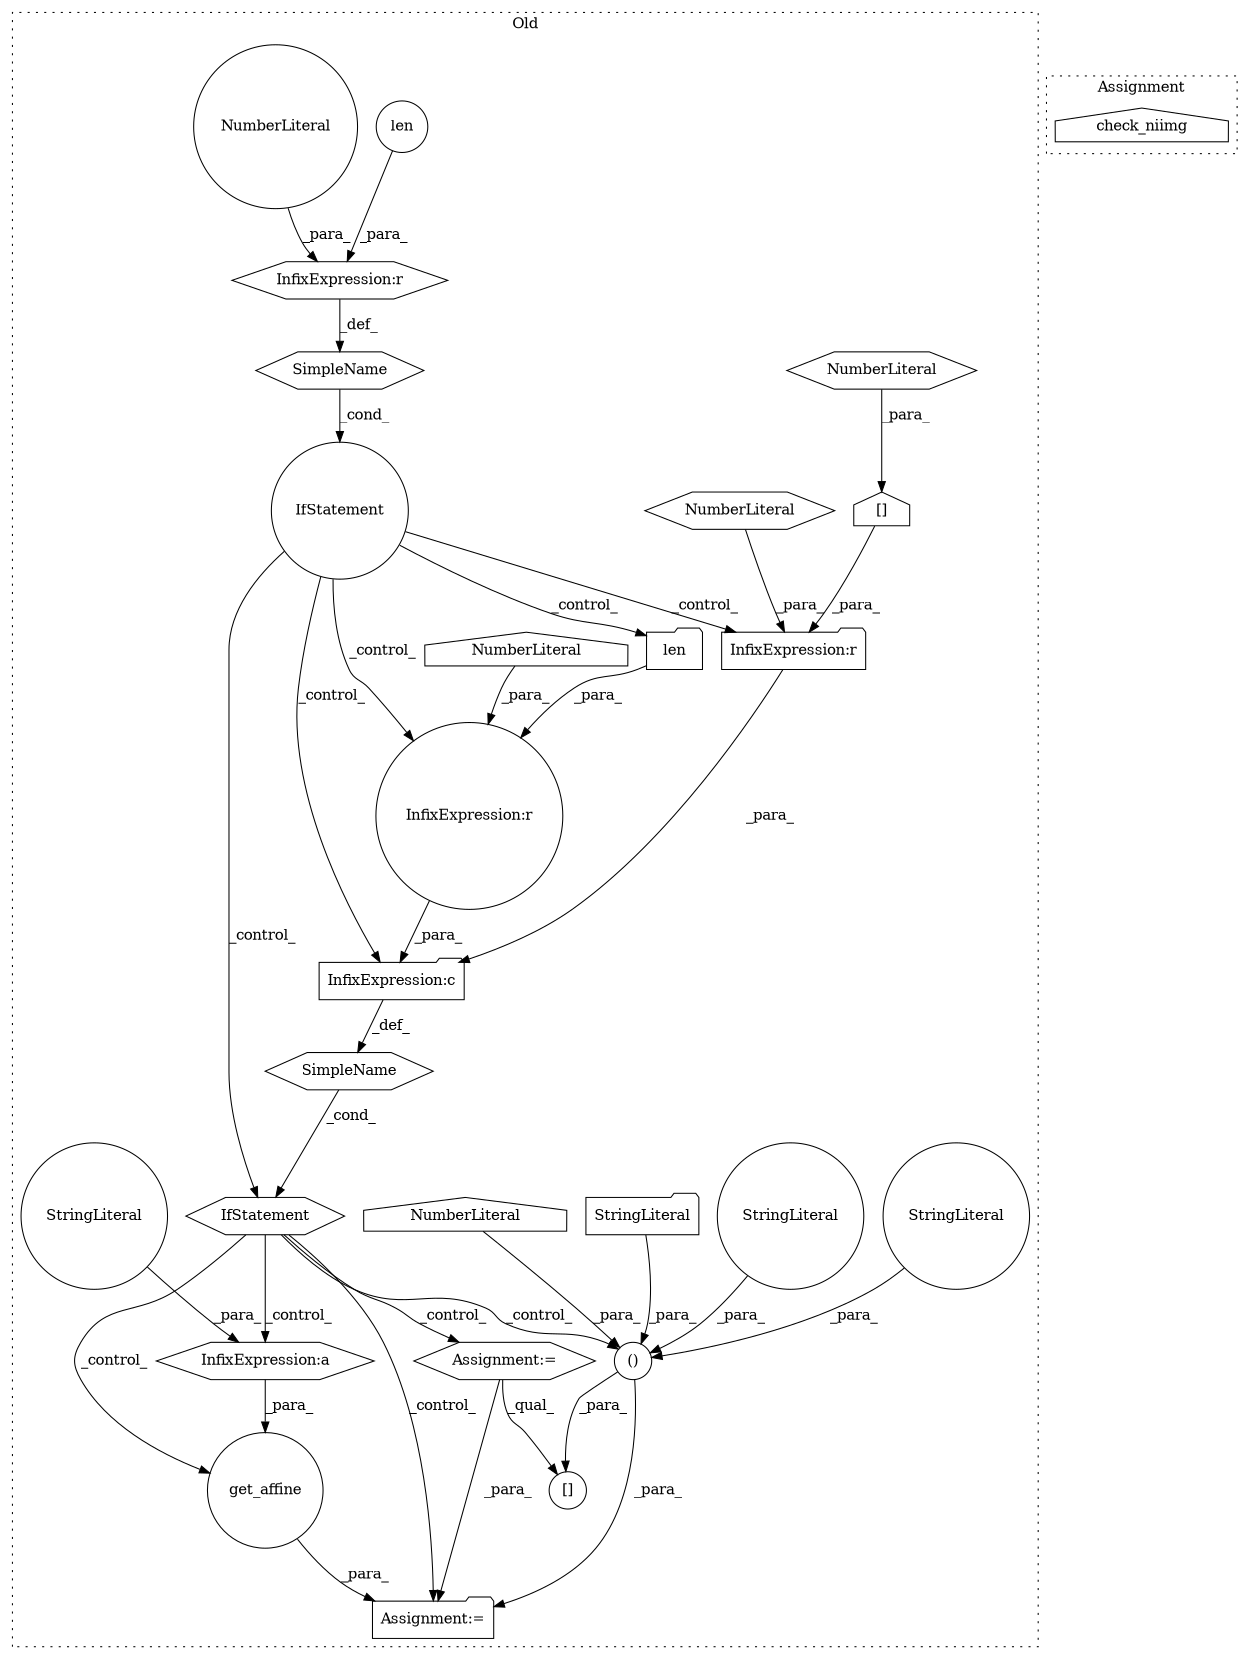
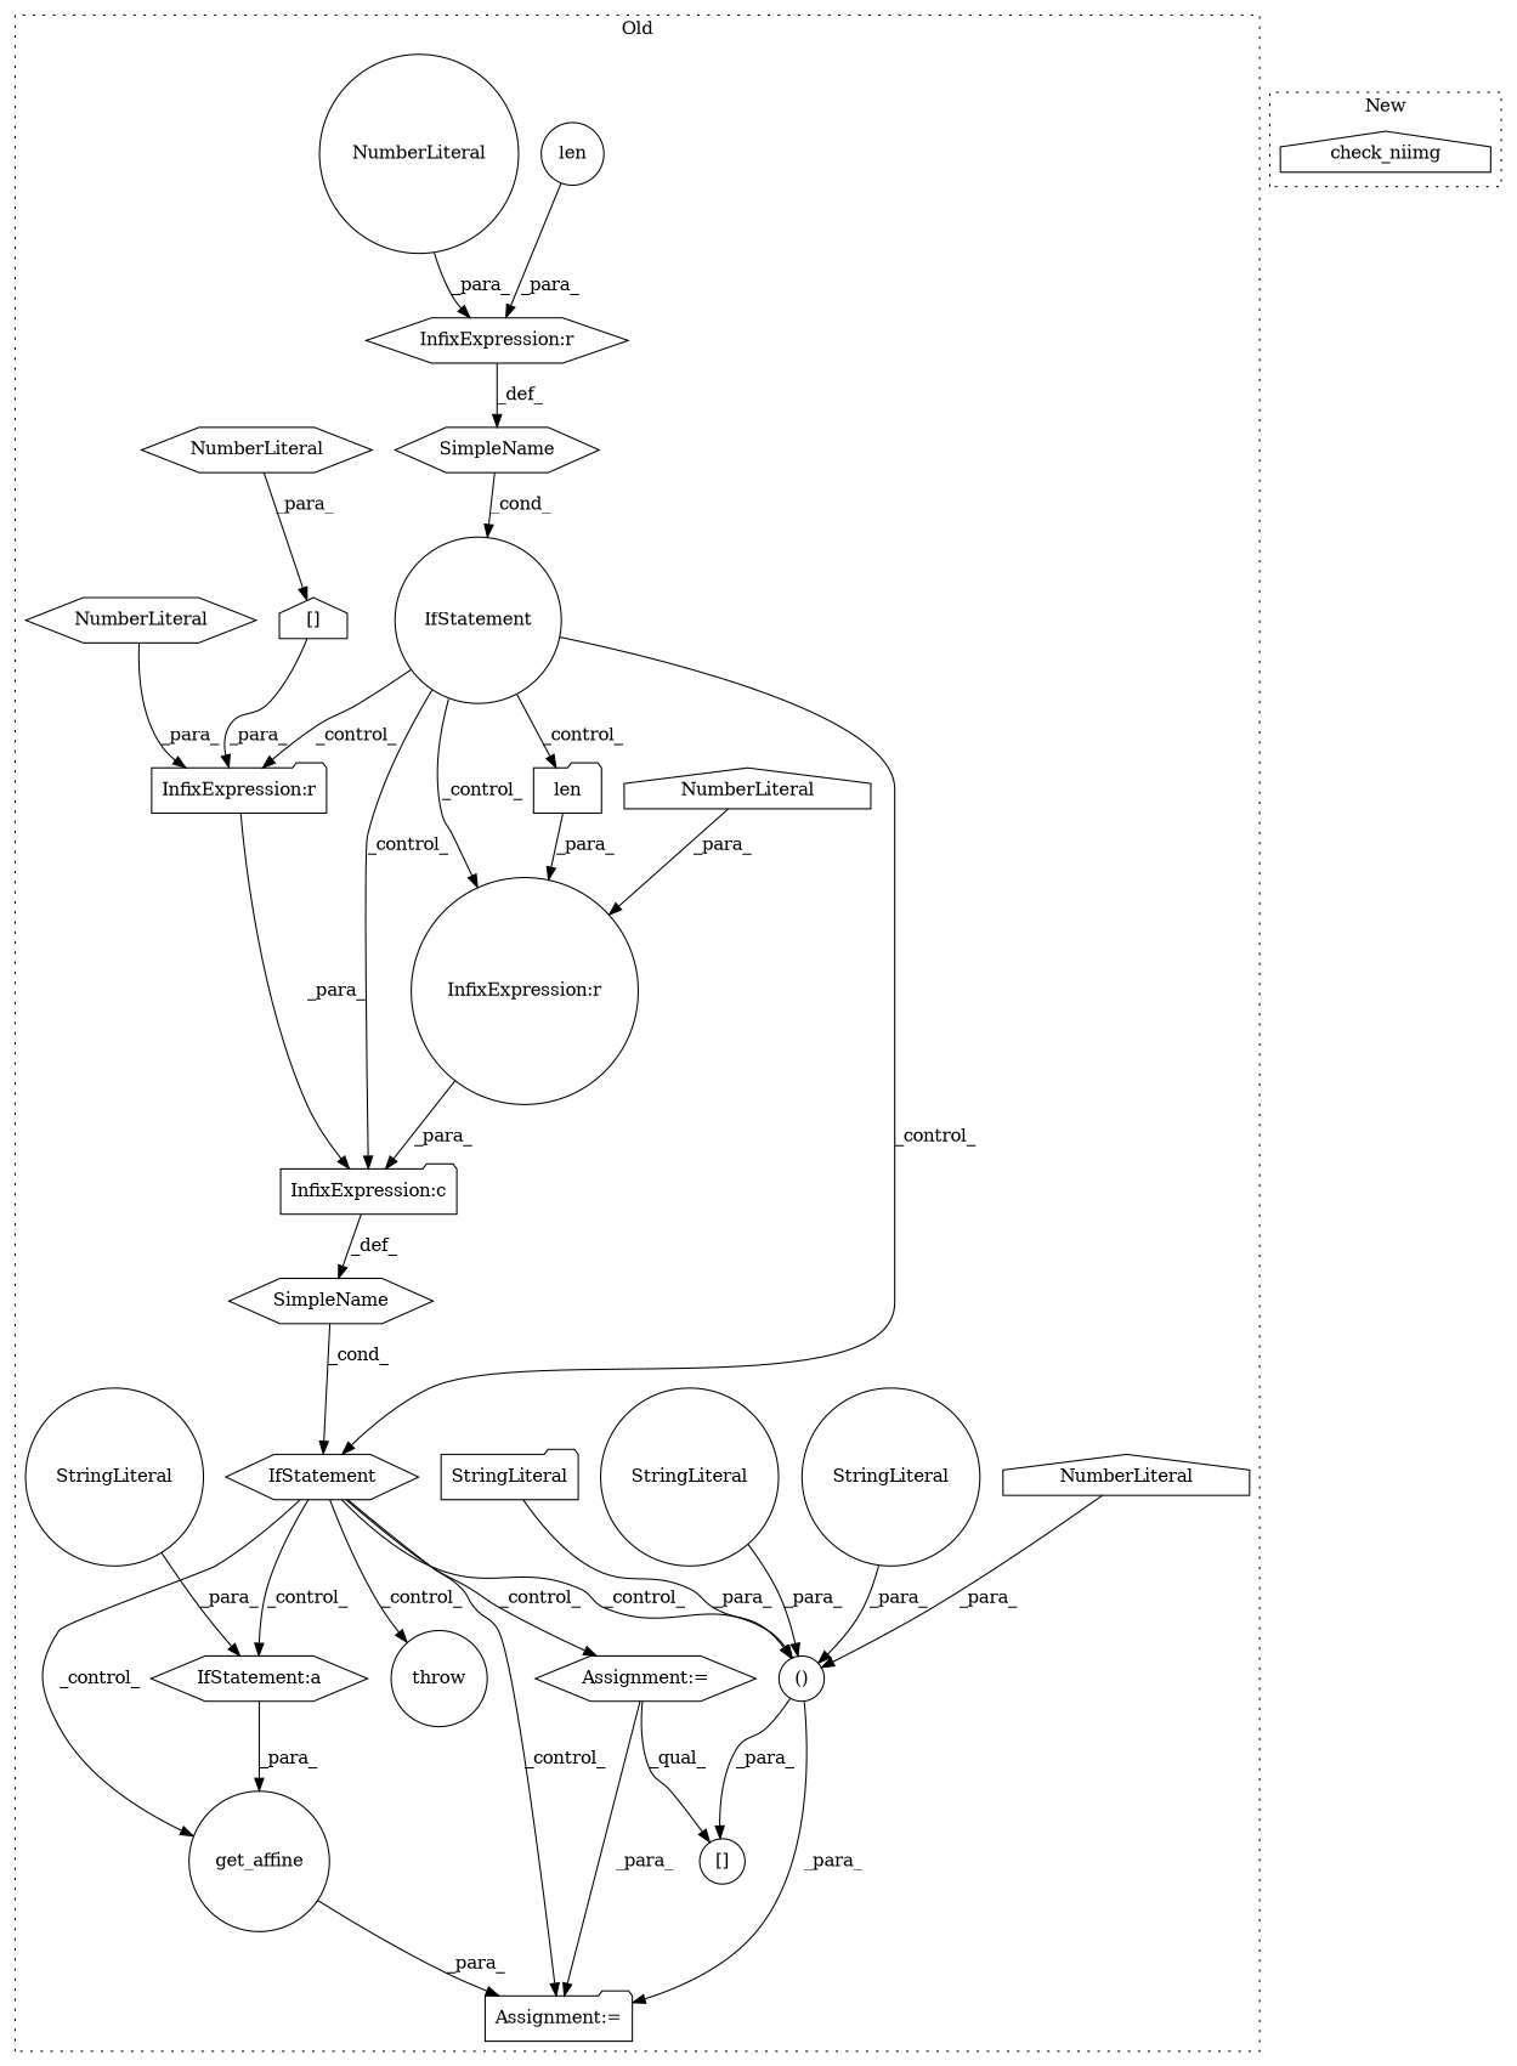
  digraph {
    node [a=27 l=1 shape=circle]
    n1 [a=2 l="14,2" label="[]" s="8049,8151"]
    n2 [a=106 l=88 label="()" s=8063]
    n3 [a=42 label=SimpleName shape=hexagon l=""]
    n4 [l=4 label="InfixExpression:c" s=7980 shape=folder]
    n5 [a=32 l="4,1" label=len s="7960,7973" shape=folder]
    n6 [a=25 l="4,2" label=IfStatement s="7923,7945"]
    n7 [a=32 l="4,1" label=len s="7927,7940"]
    n8 [a=25 l="4,2" label=IfStatement s="7955,8003" shape=hexagon]
-   n9 [l=3 label="InfixExpression:a" s=8346 shape=hexagon]
+   n9 [l=3 label="IfStatement:a" s=8346 shape=hexagon]
    n10 [a=34 label=NumberLiteral s=8063 shape=house]
    n11 [a=42 label=SimpleName shape=hexagon l=""]
    n12 [a=45 l=16 label=StringLiteral s=8135]
    n13 [a=45 l=94 label=StringLiteral s=8252]
    n14 [a=45 l=16 label=StringLiteral s=8106]
    n15 [a=45 l=16 label=StringLiteral s=8077 shape=folder]
    n16 [a=32 l=12 label=get_affine s=8196]
    n17 [l=3 label="InfixExpression:r" s=7941 shape=hexagon]
    n18 [a=34 label=NumberLiteral s=7944]
    n19 [l=4 label="InfixExpression:r" s=7974]
    n20 [a=34 label=NumberLiteral s=7978 shape=house]
    n21 [l=4 label="InfixExpression:r" s=7997 shape=folder]
    n22 [a=2 l="10,1" label="[]" s="7985,7996" shape=house]
    n23 [a=34 label=NumberLiteral s=8001 shape=hexagon]
    n24 [a=34 label=NumberLiteral s=7995 shape=hexagon]
+   n25 [a=53 l=6 label=throw s=8235]
    n26 [a=7 label="Assignment:=" s=8019 shape=hexagon]
    n27 [a=7 label="Assignment:=" s=8166 shape=folder]
    n28 [a=32 l="12,1" label=check_niimg s="7540,7560" shape=house]
    subgraph cluster_1 {
      label=Old
      style=dotted
      n1
      n2
      n3
      n4
      n5
      n6
      n7
      n8
      n9
      n10
      n11
      n12
      n13
      n14
      n15
      n16
      n17
      n18
      n19
      n20
      n21
      n22
      n23
      n24
+     n25
      n26
      n27
    }
    subgraph cluster_2 {
-     label=Assignment
+     label=New
      style=dotted
      n28
    }
    n2 -> n1 [label=_para_]
    n2 -> n27 [label=_para_]
    n3 -> n6 [label=_cond_]
    n4 -> n11 [label=_def_]
    n5 -> n19 [label=_para_]
    n6 -> n4 [label=_control_]
    n6 -> n5 [label=_control_]
    n6 -> n8 [label=_control_]
    n6 -> n19 [label=_control_]
    n6 -> n21 [label=_control_]
    n7 -> n17 [label=_para_]
    n8 -> n2 [label=_control_]
    n8 -> n9 [label=_control_]
    n8 -> n16 [label=_control_]
+   n8 -> n25 [label=_control_]
    n8 -> n26 [label=_control_]
    n8 -> n27 [label=_control_]
    n9 -> n16 [label=_para_]
    n10 -> n2 [label=_para_]
    n11 -> n8 [label=_cond_]
    n12 -> n2 [label=_para_]
    n13 -> n9 [label=_para_]
    n14 -> n2 [label=_para_]
    n15 -> n2 [label=_para_]
    n16 -> n27 [label=_para_]
    n17 -> n3 [label=_def_]
    n18 -> n17 [label=_para_]
    n19 -> n4 [label=_para_]
    n20 -> n19 [label=_para_]
    n21 -> n4 [label=_para_]
    n22 -> n21 [label=_para_]
    n23 -> n21 [label=_para_]
    n24 -> n22 [label=_para_]
    n26 -> n1 [label=_qual_]
    n26 -> n27 [label=_para_]
  }
